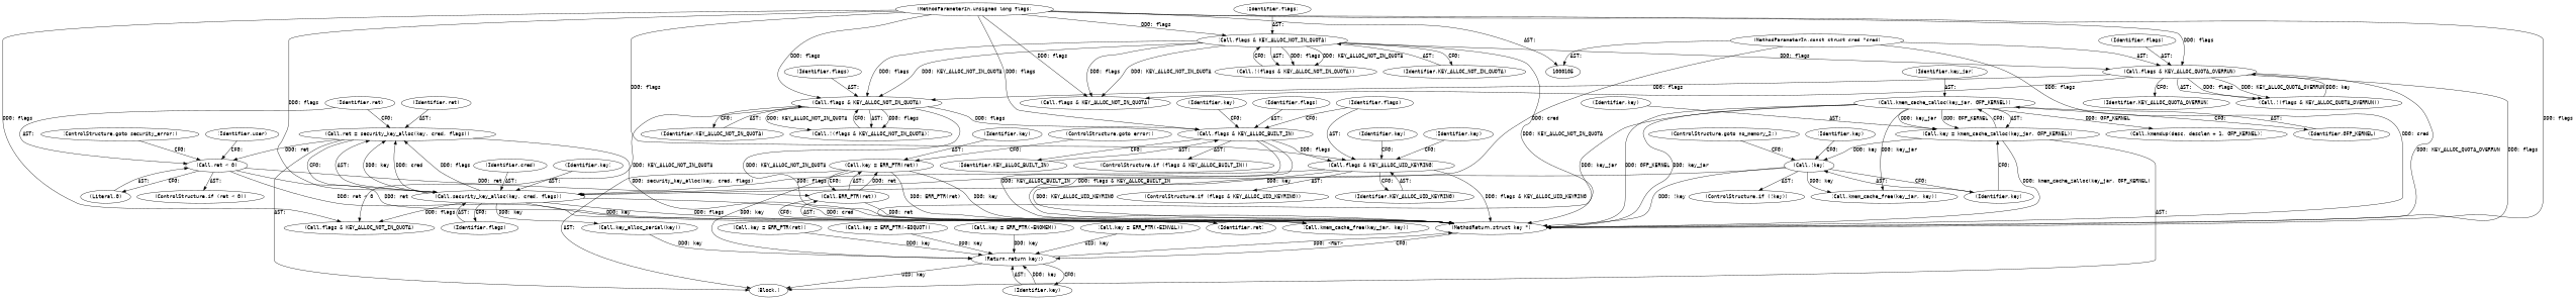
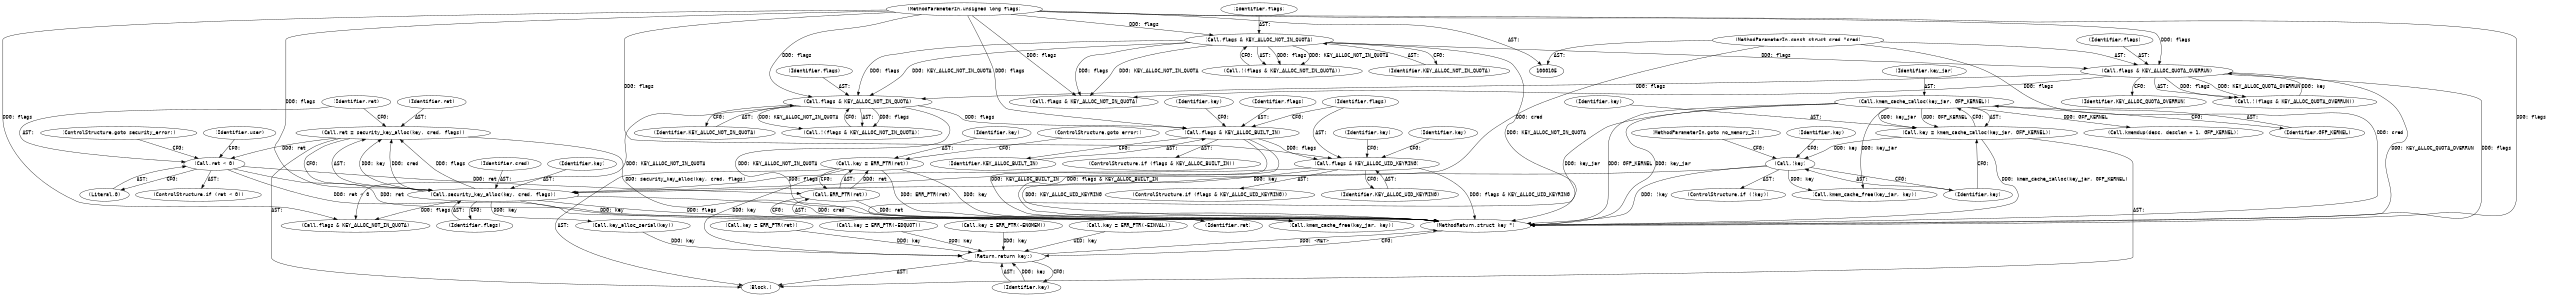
  digraph {
    fontname="DejaVu Sans Mono"
    node [fontname="DejaVu Sans Mono"]
    edge [fontname="DejaVu Sans Mono"]
    n1 [label="(Call,key = ERR_PTR(ret))"]
    n2 [label="(Call,ERR_PTR(ret))"]
    n3 [label="(Return,return key;)"]
    n4 [label="(Block,)"]
    n5 [label="(MethodReturn,struct key *)"]
    n6 [label="(Identifier,ret)"]
    n7 [label="(Identifier,key)"]
    n8 [label="(Call,ret < 0)"]
    n9 [label="(ControlStructure,if (ret < 0))"]
    n10 [label="(Literal,0)"]
    n11 [label="(Call,ret = security_key_alloc(key, cred, flags))"]
    n12 [label="(Call,security_key_alloc(key, cred, flags))"]
    n13 [label="(Call,flags & KEY_ALLOC_NOT_IN_QUOTA)"]
    n14 [label="(Call,key_alloc_serial(key))"]
    n15 [label="(Identifier,flags)"]
    n16 [label="(Call,kmem_cache_free(key_jar, key))"]
    n17 [label="(Call,!key)"]
    n18 [label="(ControlStructure,if (!key))"]
    n19 [label="(Identifier,key)"]
    n20 [label="(Call,kmem_cache_free(key_jar, key))"]
    n21 [label="(Call,key = kmem_cache_zalloc(key_jar, GFP_KERNEL))"]
    n22 [label="(Call,kmem_cache_zalloc(key_jar, GFP_KERNEL))"]
    n23 [label="(Call,kmemdup(desc, desclen + 1, GFP_KERNEL))"]
    n24 [label="(Identifier,GFP_KERNEL)"]
    n25 [label="(MethodParameterIn,const struct cred *cred)"]
    1000105
    n27 [label="(Call,flags & KEY_ALLOC_QUOTA_OVERRUN)"]
    n28 [label="(Call,flags & KEY_ALLOC_UID_KEYRING)"]
    n29 [label="(Identifier,KEY_ALLOC_UID_KEYRING)"]
    n30 [label="(ControlStructure,if (flags & KEY_ALLOC_UID_KEYRING))"]
    n31 [label="(Call,flags & KEY_ALLOC_BUILT_IN)"]
    n32 [label="(Identifier,KEY_ALLOC_BUILT_IN)"]
    n33 [label="(ControlStructure,if (flags & KEY_ALLOC_BUILT_IN))"]
    n34 [label="(Call,flags & KEY_ALLOC_NOT_IN_QUOTA)"]
    n35 [label="(Identifier,KEY_ALLOC_NOT_IN_QUOTA)"]
    n36 [label="(Call,!(flags & KEY_ALLOC_NOT_IN_QUOTA))"]
    n37 [label="(Call,flags & KEY_ALLOC_NOT_IN_QUOTA)"]
    n38 [label="(Call,flags & KEY_ALLOC_NOT_IN_QUOTA)"]
    n39 [label="(Call,!(flags & KEY_ALLOC_NOT_IN_QUOTA))"]
    n40 [label="(Identifier,KEY_ALLOC_NOT_IN_QUOTA)"]
    n41 [label="(Identifier,KEY_ALLOC_QUOTA_OVERRUN)"]
    n42 [label="(Call,!(flags & KEY_ALLOC_QUOTA_OVERRUN))"]
    n43 [label="(MethodParameterIn,unsigned long flags)"]
    n44 [label="(ControlStructure,goto security_error;)"]
    n45 [label="(Call,key = ERR_PTR(ret))"]
    n46 [label="(Identifier,key)"]
    n47 [label="(Identifier,key_jar)"]
    n48 [label="(Identifier,ret)"]
    n49 [label="(Identifier,key)"]
    n50 [label="(Identifier,cred)"]
    n51 [label="(Identifier,key)"]
    n52 [label="(Identifier,flags)"]
    n53 [label="(Call,key = ERR_PTR(-EDQUOT))"]
    n54 [label="(Identifier,flags)"]
    n55 [label="(Identifier,key)"]
    n56 [label="(Identifier,flags)"]
-   n57 [label="(ControlStructure,goto no_memory_2;)"]
+   n57 [label="(MethodParameterIn,goto no_memory_2;)"]
    n58 [label="(Identifier,key)"]
    n59 [label="(Identifier,ret)"]
    n60 [label="(Identifier,flags)"]
    n61 [label="(Call,key = ERR_PTR(-ENOMEM))"]
    n62 [label="(Identifier,flags)"]
    n63 [label="(Identifier,key)"]
    n64 [label="(Call,key = ERR_PTR(-EINVAL))"]
    n65 [label="(Identifier,key)"]
    n66 [label="(ControlStructure,goto error;)"]
    n67 [label="(Identifier,user)"]
    n1 -> n2 [label="CFG: "]
    n1 -> n3 [label="DDG: key"]
    n1 -> n4 [label="AST: "]
    n1 -> n5 [label="DDG: ERR_PTR(ret)"]
    n1 -> n5 [label="DDG: key"]
    n2 -> n1 [label="AST: "]
    n2 -> n1 [label="DDG: ret"]
    n2 -> n5 [label="DDG: ret"]
    n2 -> n6 [label="CFG: "]
-   n3 -> n4 [label="UID: key"]
+   n3 -> n4 [label="AST: "]
    n3 -> n5 [label="DDG: <RET>"]
    n3 -> n7 [label="CFG: "]
    n5 -> n3 [label="CFG: "]
    n6 -> n2 [label="AST: "]
    n7 -> n3 [label="AST: "]
    n7 -> n3 [label="DDG: key"]
    n8 -> n2 [label="DDG: ret"]
    n8 -> n5 [label="DDG: ret < 0"]
    n8 -> n5 [label="DDG: ret"]
    n8 -> n9 [label="AST: "]
    n8 -> n10 [label="CFG: "]
    n10 -> n8 [label="AST: "]
    n11 -> n4 [label="AST: "]
    n11 -> n5 [label="DDG: security_key_alloc(key, cred, flags)"]
    n11 -> n8 [label="DDG: ret"]
    n11 -> n12 [label="CFG: "]
    n12 -> n5 [label="DDG: flags"]
    n12 -> n5 [label="DDG: cred"]
    n12 -> n11 [label="AST: "]
    n12 -> n11 [label="DDG: key"]
    n12 -> n11 [label="DDG: cred"]
    n12 -> n11 [label="DDG: flags"]
    n12 -> n13 [label="DDG: flags"]
    n12 -> n14 [label="DDG: key"]
    n12 -> n15 [label="CFG: "]
    n12 -> n16 [label="DDG: key"]
    n14 -> n3 [label="DDG: key"]
    n15 -> n12 [label="AST: "]
    n17 -> n5 [label="DDG: !key"]
    n17 -> n12 [label="DDG: key"]
    n17 -> n18 [label="AST: "]
    n17 -> n19 [label="CFG: "]
    n17 -> n20 [label="DDG: key"]
    n19 -> n17 [label="AST: "]
    n19 -> n21 [label="CFG: "]
    n21 -> n4 [label="AST: "]
    n21 -> n5 [label="DDG: kmem_cache_zalloc(key_jar, GFP_KERNEL)"]
    n21 -> n17 [label="DDG: key"]
    n21 -> n22 [label="CFG: "]
    n22 -> n5 [label="DDG: key_jar"]
    n22 -> n5 [label="DDG: GFP_KERNEL"]
    n22 -> n16 [label="DDG: key_jar"]
    n22 -> n20 [label="DDG: key_jar"]
    n22 -> n21 [label="AST: "]
    n22 -> n21 [label="DDG: key_jar"]
    n22 -> n21 [label="DDG: GFP_KERNEL"]
    n22 -> n23 [label="DDG: GFP_KERNEL"]
    n22 -> n24 [label="CFG: "]
    n24 -> n22 [label="AST: "]
    n25 -> n5 [label="DDG: cred"]
    n25 -> n12 [label="DDG: cred"]
    n25 -> 1000105 [label="AST: "]
    n25 -> n27 [label="AST: "]
    n27 -> n5 [label="DDG: KEY_ALLOC_QUOTA_OVERRUN"]
    n27 -> n5 [label="DDG: flags"]
    n27 -> n34 [label="DDG: flags"]
    n27 -> n38 [label="DDG: flags"]
    n27 -> n41 [label="CFG: "]
    n27 -> n42 [label="AST: "]
    n27 -> n42 [label="DDG: flags"]
    n27 -> n42 [label="DDG: KEY_ALLOC_QUOTA_OVERRUN"]
    n28 -> n5 [label="DDG: flags & KEY_ALLOC_UID_KEYRING"]
    n28 -> n5 [label="DDG: KEY_ALLOC_UID_KEYRING"]
    n28 -> n12 [label="DDG: flags"]
    n28 -> n29 [label="CFG: "]
    n28 -> n30 [label="AST: "]
    n29 -> n28 [label="AST: "]
    n31 -> n5 [label="DDG: flags & KEY_ALLOC_BUILT_IN"]
    n31 -> n5 [label="DDG: KEY_ALLOC_BUILT_IN"]
    n31 -> n28 [label="DDG: flags"]
    n31 -> n32 [label="CFG: "]
    n31 -> n33 [label="AST: "]
    n32 -> n31 [label="AST: "]
    n34 -> n5 [label="DDG: KEY_ALLOC_NOT_IN_QUOTA"]
    n34 -> n13 [label="DDG: KEY_ALLOC_NOT_IN_QUOTA"]
    n34 -> n31 [label="DDG: flags"]
    n34 -> n35 [label="CFG: "]
    n34 -> n36 [label="AST: "]
    n34 -> n36 [label="DDG: flags"]
    n34 -> n36 [label="DDG: KEY_ALLOC_NOT_IN_QUOTA"]
    n35 -> n34 [label="AST: "]
    n36 -> n34 [label="CFG: "]
    n37 -> n5 [label="DDG: KEY_ALLOC_NOT_IN_QUOTA"]
    n37 -> n27 [label="DDG: flags"]
    n37 -> n34 [label="DDG: flags"]
    n37 -> n34 [label="DDG: KEY_ALLOC_NOT_IN_QUOTA"]
    n37 -> n38 [label="DDG: flags"]
    n37 -> n38 [label="DDG: KEY_ALLOC_NOT_IN_QUOTA"]
    n37 -> n39 [label="AST: "]
    n37 -> n39 [label="DDG: flags"]
    n37 -> n39 [label="DDG: KEY_ALLOC_NOT_IN_QUOTA"]
    n37 -> n40 [label="CFG: "]
    n39 -> n37 [label="CFG: "]
    n40 -> n37 [label="AST: "]
    n42 -> n27 [label="DDG: key"]
    n43 -> n5 [label="DDG: flags"]
    n43 -> n12 [label="DDG: flags"]
    n43 -> n13 [label="DDG: flags"]
    n43 -> 1000105 [label="AST: "]
    n43 -> n27 [label="DDG: flags"]
    n43 -> n28 [label="DDG: flags"]
    n43 -> n31 [label="DDG: flags"]
    n43 -> n34 [label="DDG: flags"]
    n43 -> n37 [label="DDG: flags"]
    n43 -> n38 [label="DDG: flags"]
    n44 -> n8 [label="CFG: "]
    n45 -> n3 [label="DDG: key"]
    n46 -> n31 [label="CFG: "]
    n47 -> n22 [label="AST: "]
    n48 -> n11 [label="AST: "]
    n49 -> n1 [label="AST: "]
    n50 -> n12 [label="AST: "]
    n51 -> n12 [label="AST: "]
    n52 -> n37 [label="AST: "]
    n53 -> n3 [label="DDG: key"]
    n54 -> n28 [label="AST: "]
    n54 -> n31 [label="CFG: "]
    n55 -> n17 [label="CFG: "]
    n56 -> n31 [label="AST: "]
    n57 -> n17 [label="CFG: "]
    n58 -> n28 [label="CFG: "]
    n59 -> n8 [label="AST: "]
    n59 -> n11 [label="CFG: "]
    n60 -> n27 [label="AST: "]
    n61 -> n3 [label="DDG: key"]
    n62 -> n34 [label="AST: "]
    n63 -> n21 [label="AST: "]
    n64 -> n3 [label="UID: key"]
    n65 -> n28 [label="CFG: "]
    n66 -> n1 [label="CFG: "]
    n67 -> n8 [label="CFG: "]
  }
